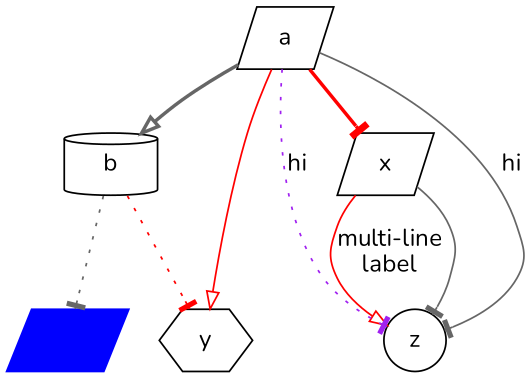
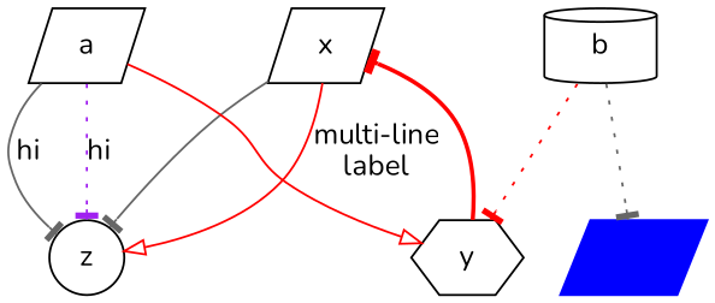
  digraph {
    fontname=Nunito
    node [fontname=Nunito shape=parallelogram]
    edge [arrowhead=tee color=red fontname=Nunito style=solid]
    b [shape=cylinder shhape=box]
    x
    y [shape=hexagon]
    n4 [color=blue fontcolor=red fontsize=340282366920938463463395084346421149571 label="hello\nworld" style=filled]
    z [shape=circle]
    a
    subgraph sub_1 {
      rank=same
      b
      x
    }
    b -> y [style=dotted]
    b -> n4 [color=gray40 style=dotted]
    x -> z [color=gray40 fontcolor=red fontsize=340282366920938463463374607431768211455 label="hello\nworld"]
    x -> z [arrowhead=onormal label="multi-line\nlabel"]
-   a -> b [arrowhead=onormal color=gray40 style=bold]
-   a -> x [style=bold]
+   y -> x [style=bold]
    a -> y [arrowhead=onormal]
    a -> z [color=gray40 label=hi weight=100]
    a -> z [color=purple label=hi style=dotted weight=100]
  }
